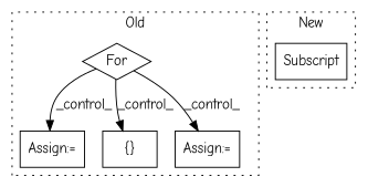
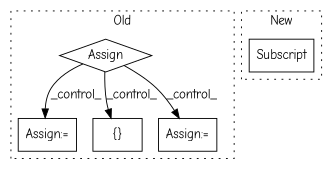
  digraph {
    fontname="Comic Neue"
    node [a=68 fontname="Comic Neue" l=3 shape=box]
    edge [fontname="Comic Neue"]
    n1 [label="Assign:=" s=19404]
    n2 [a=59 l="1,0" label="{}" s="19417,19426"]
-   n3 [a=107 l="4,14" label=For s="19176,19198" shape=diamond]
+   n3 [a=107 l="4,14" label=Assign s="19176,19198" shape=diamond]
    n4 [label="Assign:=" s=19358]
    n5 [a=63 l="13,0" label=Subscript s="20860,0"]
    subgraph cluster_1 {
      label=Old
      style=dotted
      n1
      n2
      n3
      n4
    }
    subgraph cluster_2 {
      label=New
      style=dotted
      n5
    }
    n3 -> n1 [label=_control_]
    n3 -> n2 [label=_control_]
    n3 -> n4 [label=_control_]
  }
